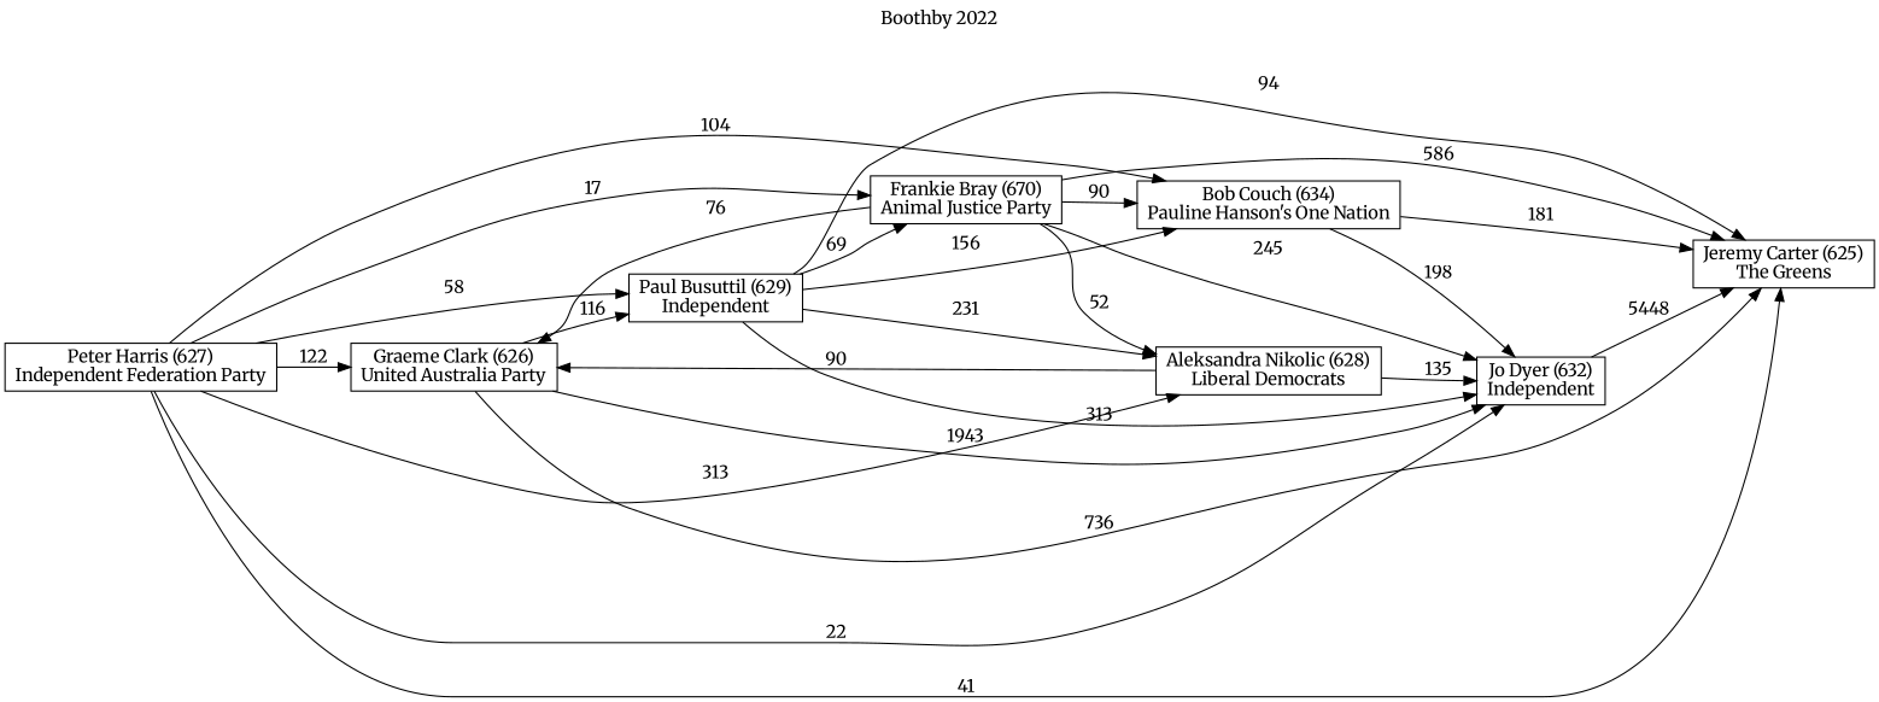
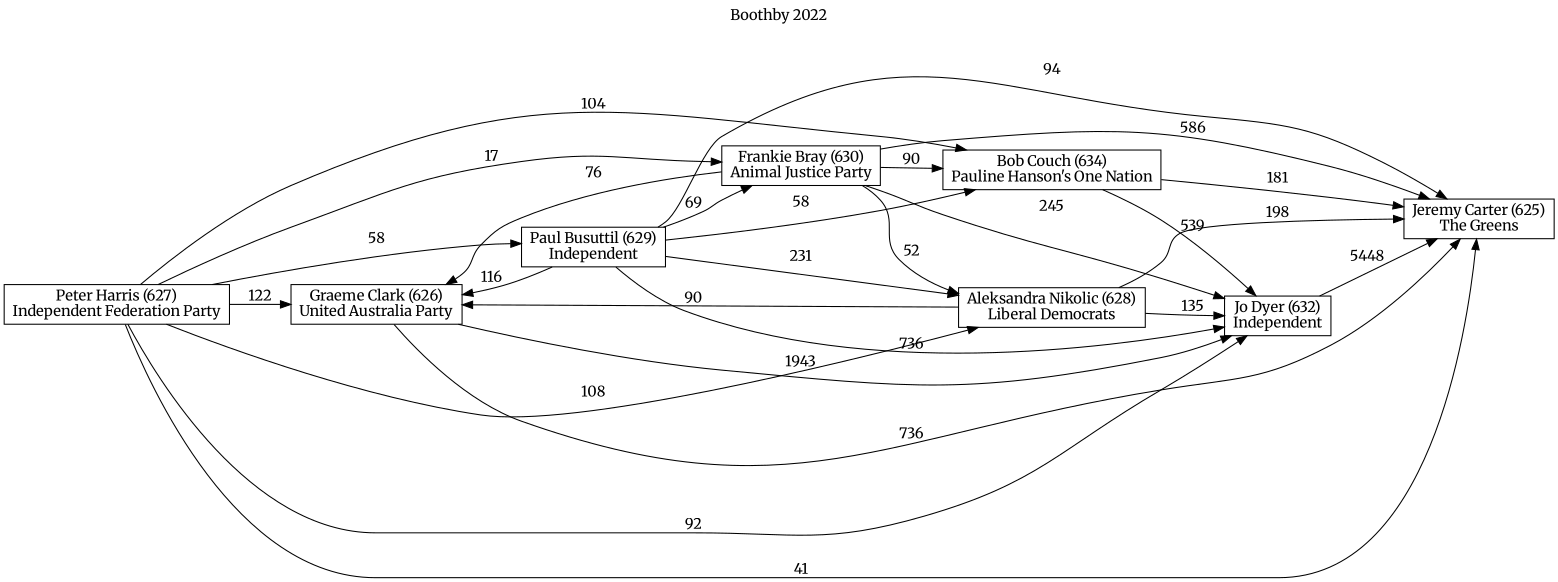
  digraph {
    fontname=Merriweather
    label="Boothby 2022"
    labelloc=t
    mclimit=10
    rankdir=LR
    node [fontname=Merriweather shape=box]
    edge [fontname=Merriweather]
    n1 [label="Graeme Clark (626)\nUnited Australia Party"]
    n2 [label="Jo Dyer (632)\nIndependent"]
    n3 [label="Jeremy Carter (625)\nThe Greens"]
    n4 [label="Bob Couch (634)\nPauline Hanson's One Nation"]
    n5 [label="Peter Harris (627)\nIndependent Federation Party"]
    n6 [label="Aleksandra Nikolic (628)\nLiberal Democrats"]
-   n7 [label="Frankie Bray (670)\nAnimal Justice Party"]
+   n7 [label="Frankie Bray (630)\nAnimal Justice Party"]
    n8 [label="Paul Busuttil (629)\nIndependent"]
    n1 -> n2 [label=1943]
    n1 -> n3 [label=736]
    n2 -> n3 [label=5448]
-   n4 -> n2 [label=198]
+   n4 -> n2 [label=539]
    n4 -> n3 [label=181]
    n5 -> n1 [label=122]
-   n5 -> n2 [label=22]
+   n5 -> n2 [label=92]
    n5 -> n3 [label=41]
    n5 -> n4 [label=104]
-   n5 -> n6 [label=313]
+   n5 -> n6 [label=108]
    n5 -> n7 [label=17]
    n5 -> n8 [label=58]
    n6 -> n1 [label=90]
    n6 -> n2 [label=135]
+   n6 -> n3 [label=198]
    n7 -> n1 [label=76]
    n7 -> n2 [label=245]
    n7 -> n3 [label=586]
    n7 -> n4 [label=90]
    n7 -> n6 [label=52]
-   n1 -> n8 [label=116]
-   n8 -> n2 [label=313]
+   n8 -> n1 [label=116]
+   n8 -> n2 [label=736]
    n8 -> n3 [label=94]
-   n8 -> n4 [label=156]
+   n8 -> n4 [label=58]
    n8 -> n6 [label=231]
    n8 -> n7 [label=69]
  }
